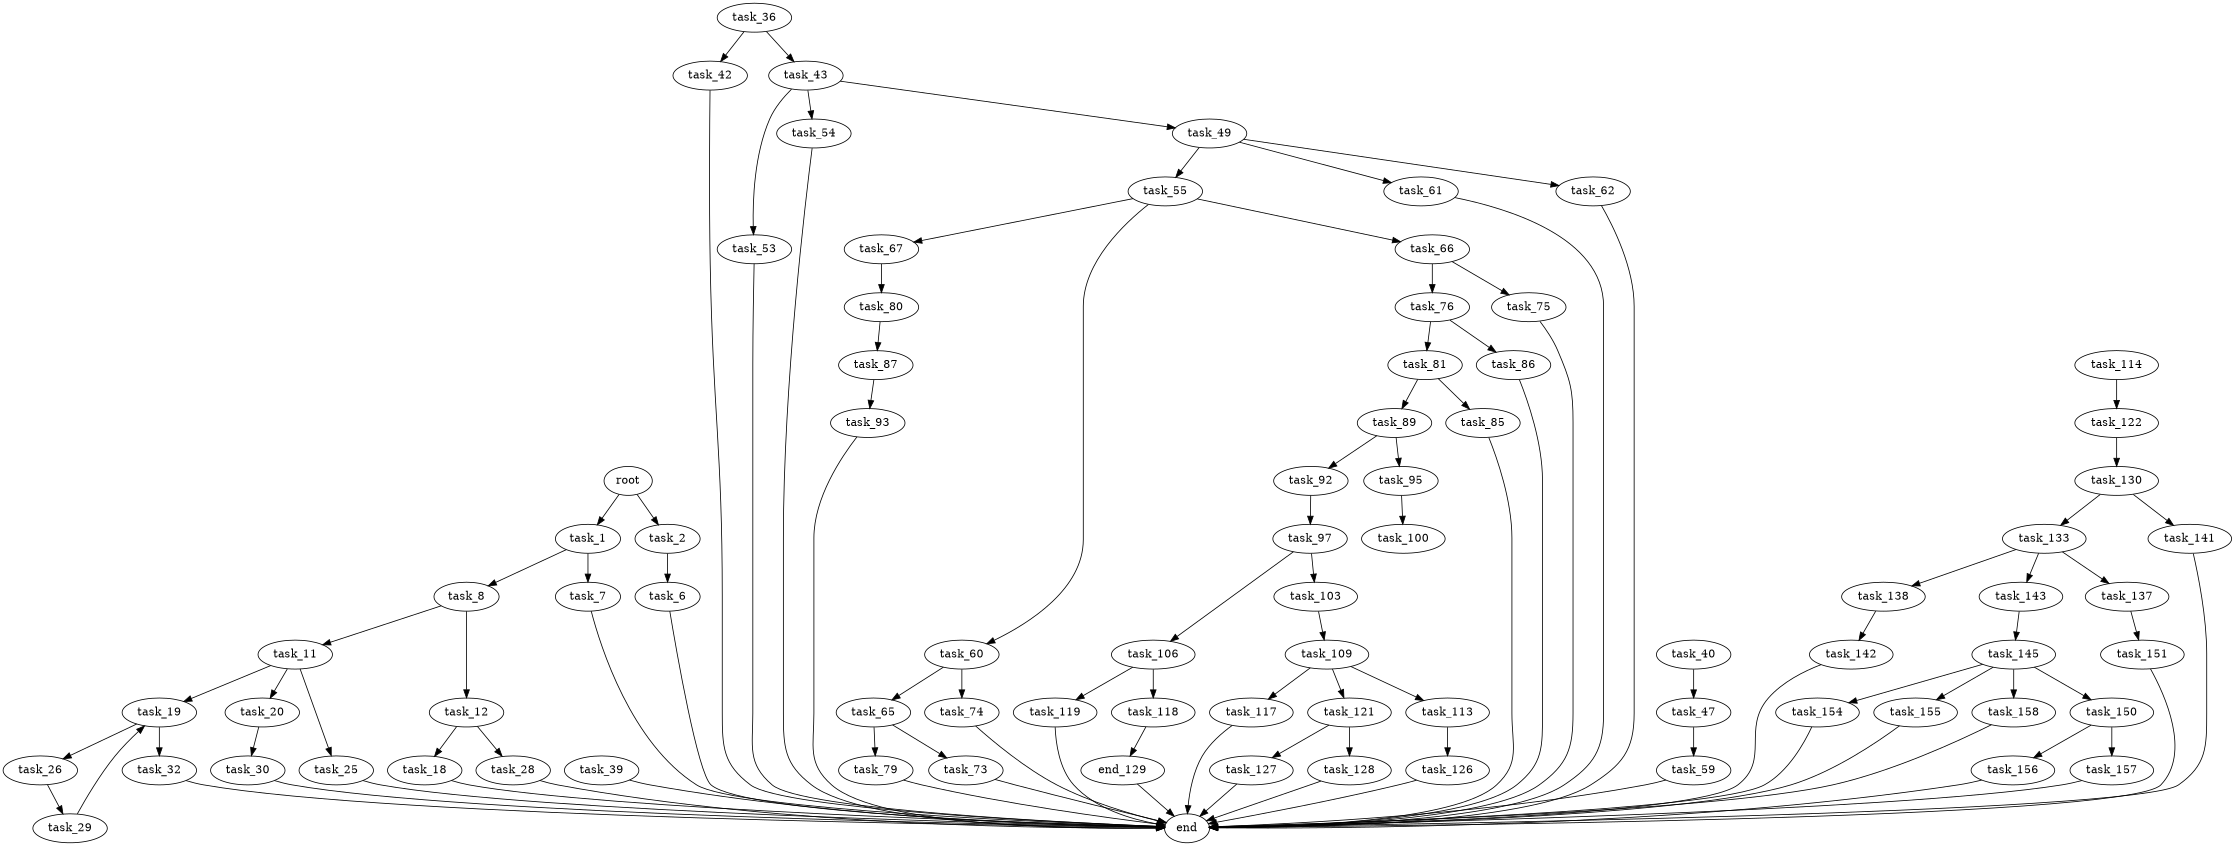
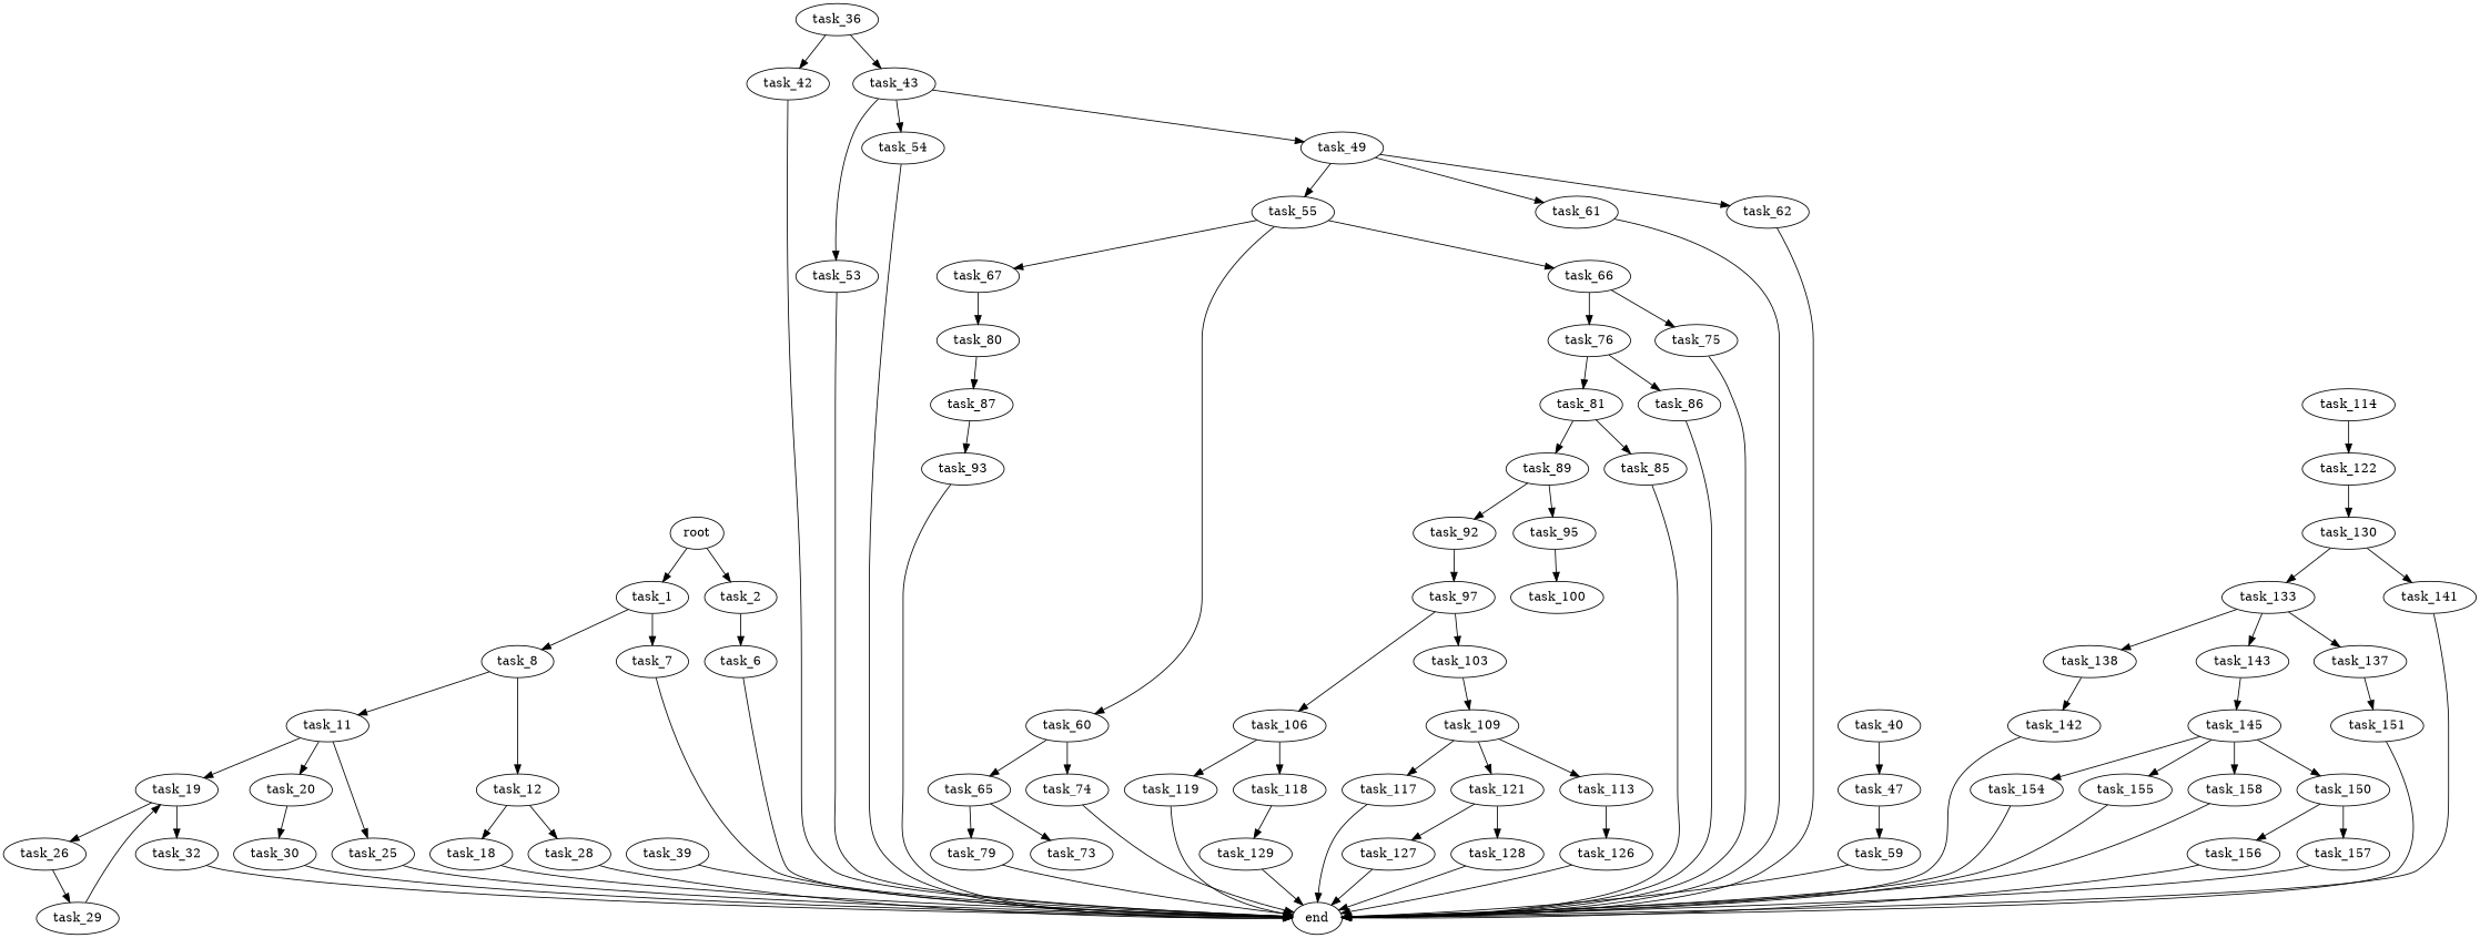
  digraph {
    root
    task_1
    task_2
    task_7
    task_8
    task_6
    end
    task_11
    task_12
    task_19
    task_20
    task_25
    task_18
    task_28
    task_26
    task_32
    task_30
    task_29
    task_39
    task_36
    task_42
    task_43
    task_40
    task_47
    task_49
    task_53
    task_54
    task_59
    task_55
    task_61
    task_62
    task_60
    task_66
    task_67
    task_65
    task_74
    task_75
    task_76
    task_80
    task_73
    task_79
    task_81
    task_86
    task_87
    task_85
    task_89
    task_93
    task_92
    task_95
    task_97
    task_100
    task_103
    task_106
    task_109
    task_118
    task_119
    task_114
    task_122
    task_113
    task_117
    task_121
-   task_129 [label=end_129]
+   task_129
    task_126
    task_127
    task_128
    task_130
    task_133
    task_141
    task_137
    task_138
    task_143
    task_151
    task_142
    task_145
    task_150
    task_154
    task_155
    task_158
    task_156
    task_157
    root -> task_1
    root -> task_2
    task_1 -> task_7
    task_1 -> task_8
    task_2 -> task_6
    task_7 -> end
    task_8 -> task_11
    task_8 -> task_12
    task_6 -> end
    task_11 -> task_19
    task_11 -> task_20
    task_11 -> task_25
    task_12 -> task_18
    task_12 -> task_28
    task_19 -> task_26
    task_19 -> task_32
    task_20 -> task_30
    task_25 -> end
    task_18 -> end
    task_28 -> end
    task_26 -> task_29
    task_32 -> end
    task_30 -> end
    task_29 -> task_19
    task_39 -> end
    task_36 -> task_42
    task_36 -> task_43
    task_42 -> end
    task_43 -> task_49
    task_43 -> task_53
    task_43 -> task_54
    task_40 -> task_47
    task_47 -> task_59
    task_49 -> task_55
    task_49 -> task_61
    task_49 -> task_62
    task_53 -> end
    task_54 -> end
    task_59 -> end
    task_55 -> task_60
    task_55 -> task_66
    task_55 -> task_67
    task_61 -> end
    task_62 -> end
    task_60 -> task_65
    task_60 -> task_74
    task_66 -> task_75
    task_66 -> task_76
    task_67 -> task_80
    task_65 -> task_73
    task_65 -> task_79
    task_74 -> end
    task_75 -> end
    task_76 -> task_81
    task_76 -> task_86
    task_80 -> task_87
-   task_73 -> end
    task_79 -> end
    task_81 -> task_85
    task_81 -> task_89
    task_86 -> end
    task_87 -> task_93
    task_85 -> end
    task_89 -> task_92
    task_89 -> task_95
    task_93 -> end
    task_92 -> task_97
    task_95 -> task_100
    task_97 -> task_103
    task_97 -> task_106
    task_103 -> task_109
    task_106 -> task_118
    task_106 -> task_119
    task_109 -> task_113
    task_109 -> task_117
    task_109 -> task_121
    task_118 -> task_129
    task_119 -> end
    task_114 -> task_122
    task_122 -> task_130
    task_113 -> task_126
    task_117 -> end
    task_121 -> task_127
    task_121 -> task_128
    task_129 -> end
    task_126 -> end
    task_127 -> end
    task_128 -> end
    task_130 -> task_133
    task_130 -> task_141
    task_133 -> task_137
    task_133 -> task_138
    task_133 -> task_143
    task_141 -> end
    task_137 -> task_151
    task_138 -> task_142
    task_143 -> task_145
    task_151 -> end
    task_142 -> end
    task_145 -> task_150
    task_145 -> task_154
    task_145 -> task_155
    task_145 -> task_158
    task_150 -> task_156
    task_150 -> task_157
    task_154 -> end
    task_155 -> end
    task_158 -> end
    task_156 -> end
    task_157 -> end
  }
